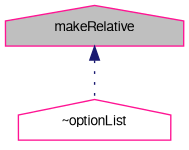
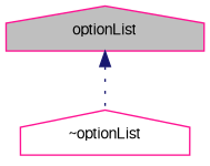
  digraph {
    rankdir=TB
    node [color=deeppink fontname=FreeSans fontsize=10 shape=house]
-   n1 [fillcolor=grey75 fontcolor=black height=0.2 label=makeRelative style=filled width=0.4]
+   n1 [fillcolor=grey75 fontcolor=black height=0.2 label=optionList style=filled width=0.4]
    n2 [height=0.2 label="~optionList" width=0.4]
    n1 -> n2 [color=midnightblue dir=back fontname=FreeSans fontsize=10 labelfontname=FreeSans labelfontsize=10 style=dotted]
  }
